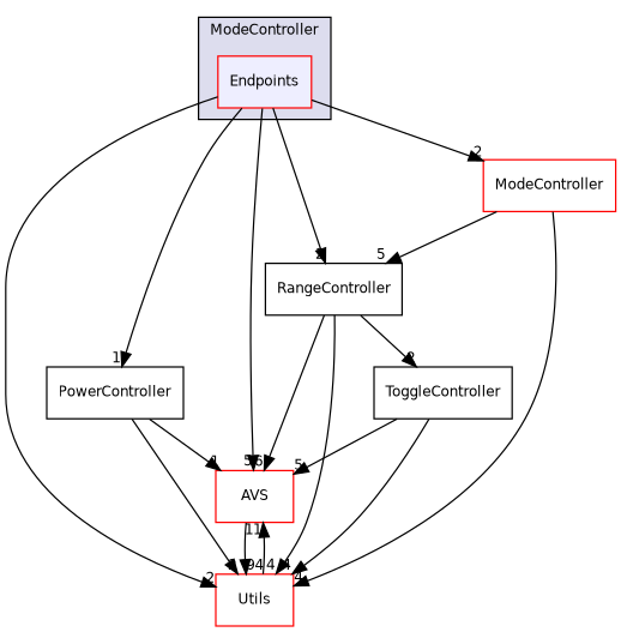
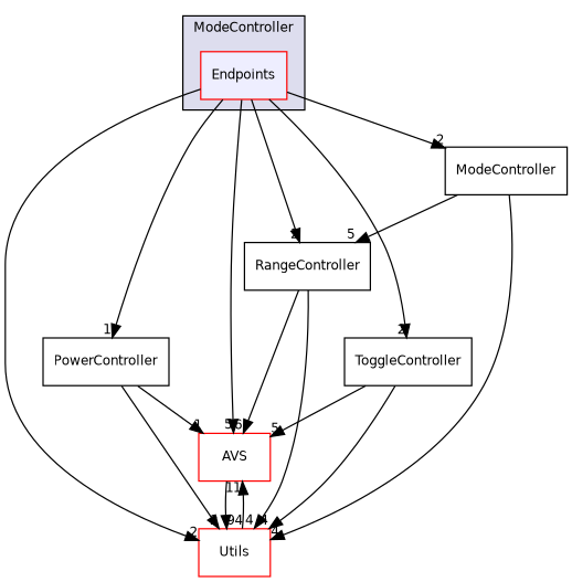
  digraph {
    compound=true
    node [fontname=Helvetica fontsize=10 shape=box]
    edge [headlabel=2 labeldistance=1.5 labelfontname=Helvetica labelfontsize=10]
    n1 [color=red fillcolor="#eeeeff" label=Endpoints pencolor=black style=filled]
    n2 [label=PowerController]
    n3 [color=red fillcolor=white label=AVS style=filled]
-   n4 [label=ModeController color=red]
+   n4 [label=ModeController]
    n5 [label=RangeController]
    n6 [color=red fillcolor=white label=Utils style=filled]
    n7 [label=ToggleController]
    subgraph cluster_1 {
      bgcolor="#ddddee"
      fontname=Helvetica
      fontsize=10
      label=ModeController
      pencolor=black
      n1
    }
    n1 -> n2 [headlabel=1]
    n1 -> n3 [headlabel=5]
    n1 -> n4
    n1 -> n5
    n1 -> n6
-   n5 -> n7
+   n1 -> n7
    n2 -> n3 [headlabel=1]
    n2 -> n6
    n3 -> n6 [headlabel=94]
    n4 -> n5 [headlabel=5]
    n4 -> n6 [headlabel=4]
    n5 -> n3 [headlabel=6]
    n5 -> n6 [headlabel=4]
    n6 -> n3 [headlabel=11]
    n7 -> n3 [headlabel=5]
    n7 -> n6 [headlabel=4]
  }
